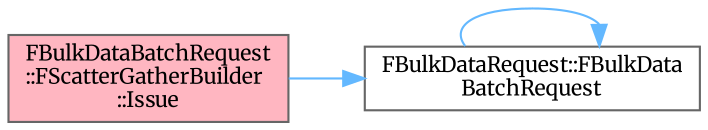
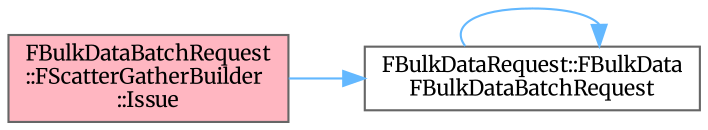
  digraph {
    rankdir=LR
    fontname=Merriweather
    node [fontname=Merriweather fontsize=10 shape=box style=filled]
    edge [color=steelblue1 fontname=Merriweather fontsize=10 labelfontname=Helvetica labelfontsize=10 style=solid]
    n1 [color=gray40 fillcolor=lightpink fontcolor=black height=0.2 label="FBulkDataBatchRequest\l::FScatterGatherBuilder\l::Issue" width=0.4]
-   n2 [color=grey40 fillcolor=white height=0.2 label="FBulkDataRequest::FBulkData\lBatchRequest" width=0.4]
+   n2 [color=grey40 fillcolor=white height=0.2 label="FBulkDataRequest::FBulkData\lFBulkDataBatchRequest" width=0.4]
    n1 -> n2
    n2 -> n2
  }
